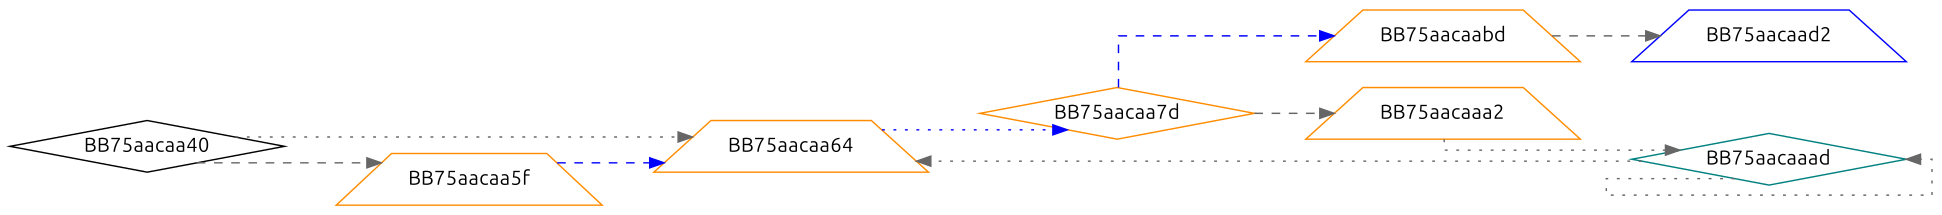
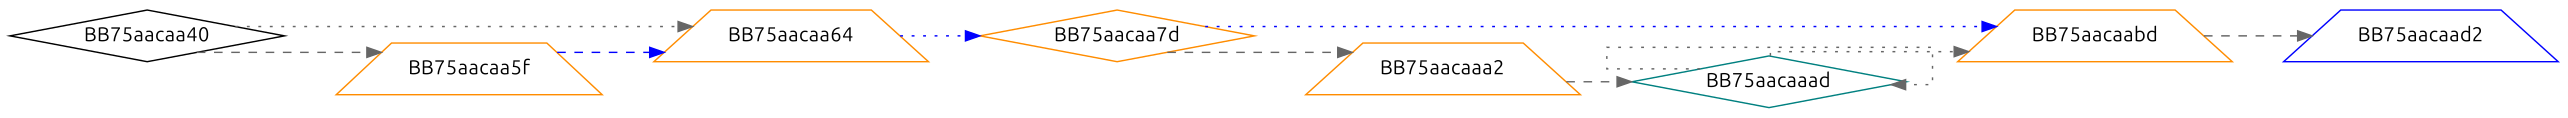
  digraph {
    fontname=Ubuntu
    rankdir=LR
    splines=ortho
    node [color=darkorange fontname=Ubuntu shape=trapezium]
    edge [color=gray40 fontname=Ubuntu style=dotted]
    BB75aacaa40 [color=black shape=diamond]
    BB75aacaa64
    BB75aacaa5f
    BB75aacaa7d [shape=diamond]
    BB75aacaabd
    BB75aacaaa2
    BB75aacaad2 [color=blue]
    BB75aacaaad [color=teal shape=diamond]
    BB75aacaa40 -> BB75aacaa64
    BB75aacaa40 -> BB75aacaa5f [style=dashed]
    BB75aacaa64 -> BB75aacaa7d [color=blue]
    BB75aacaa5f -> BB75aacaa64 [color=blue style=dashed]
-   BB75aacaa7d -> BB75aacaabd [color=blue style=dashed]
+   BB75aacaa7d -> BB75aacaabd [color=blue]
    BB75aacaa7d -> BB75aacaaa2 [style=dashed]
    BB75aacaabd -> BB75aacaad2 [style=dashed]
-   BB75aacaaa2 -> BB75aacaaad
-   BB75aacaaad -> BB75aacaa64
+   BB75aacaaa2 -> BB75aacaaad [style=dashed]
+   BB75aacaaad -> BB75aacaabd
    BB75aacaaad -> BB75aacaaad
  }
